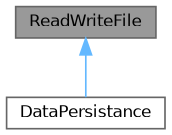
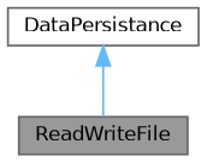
  digraph {
    node [color=gray40 fontname=Helvetica fontsize=10 shape=box style=filled]
    n1 [fillcolor=grey60 fontcolor=black height=0.2 label=ReadWriteFile width=0.4]
    n2 [fillcolor=white height=0.2 label=DataPersistance width=0.4]
-   n1 -> n2 [color=steelblue1 dir=back fontname=Helvetica fontsize=10 labelfontname=Helvetica labelfontsize=10 style=solid]
+   n2 -> n1 [color=steelblue1 dir=back fontname=Helvetica fontsize=10 labelfontname=Helvetica labelfontsize=10 style=solid]
  }
